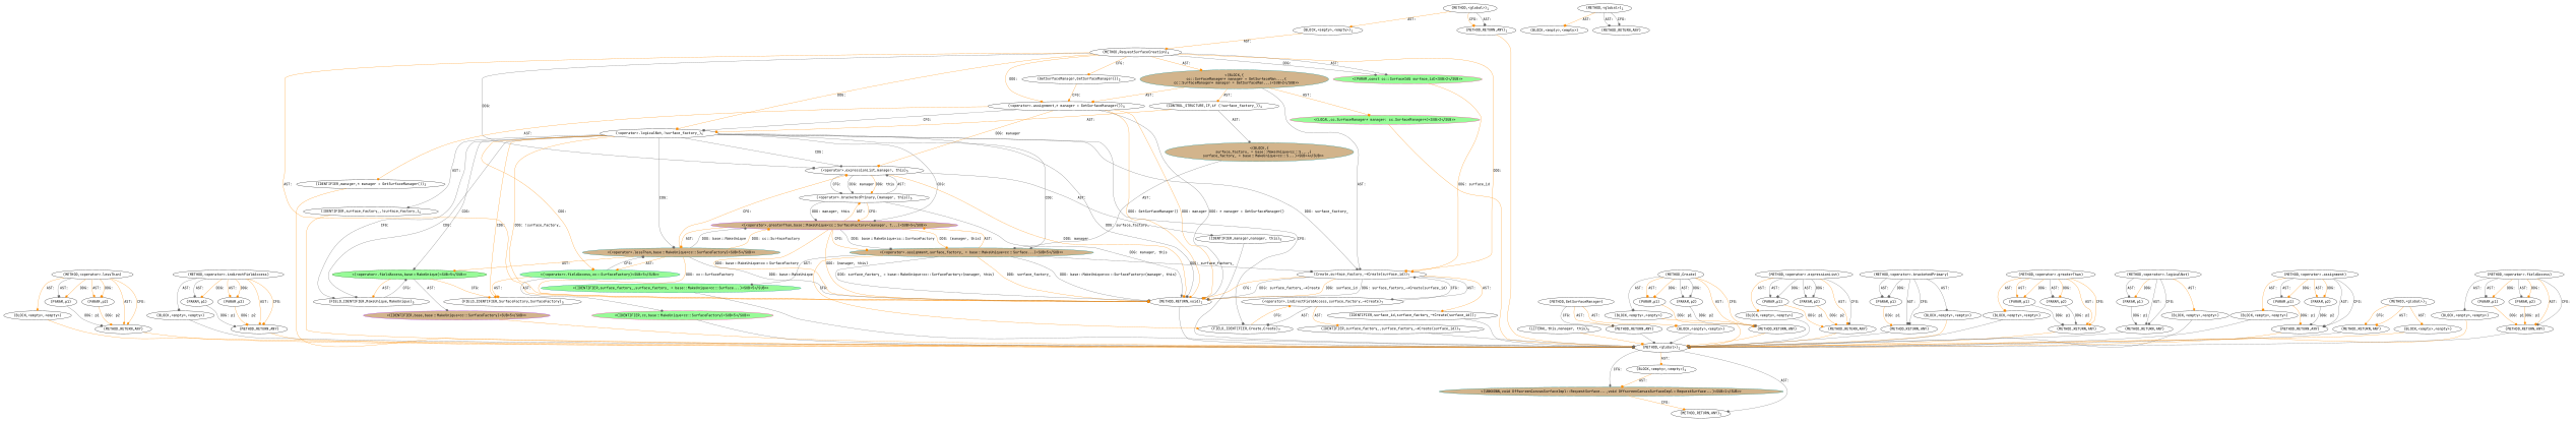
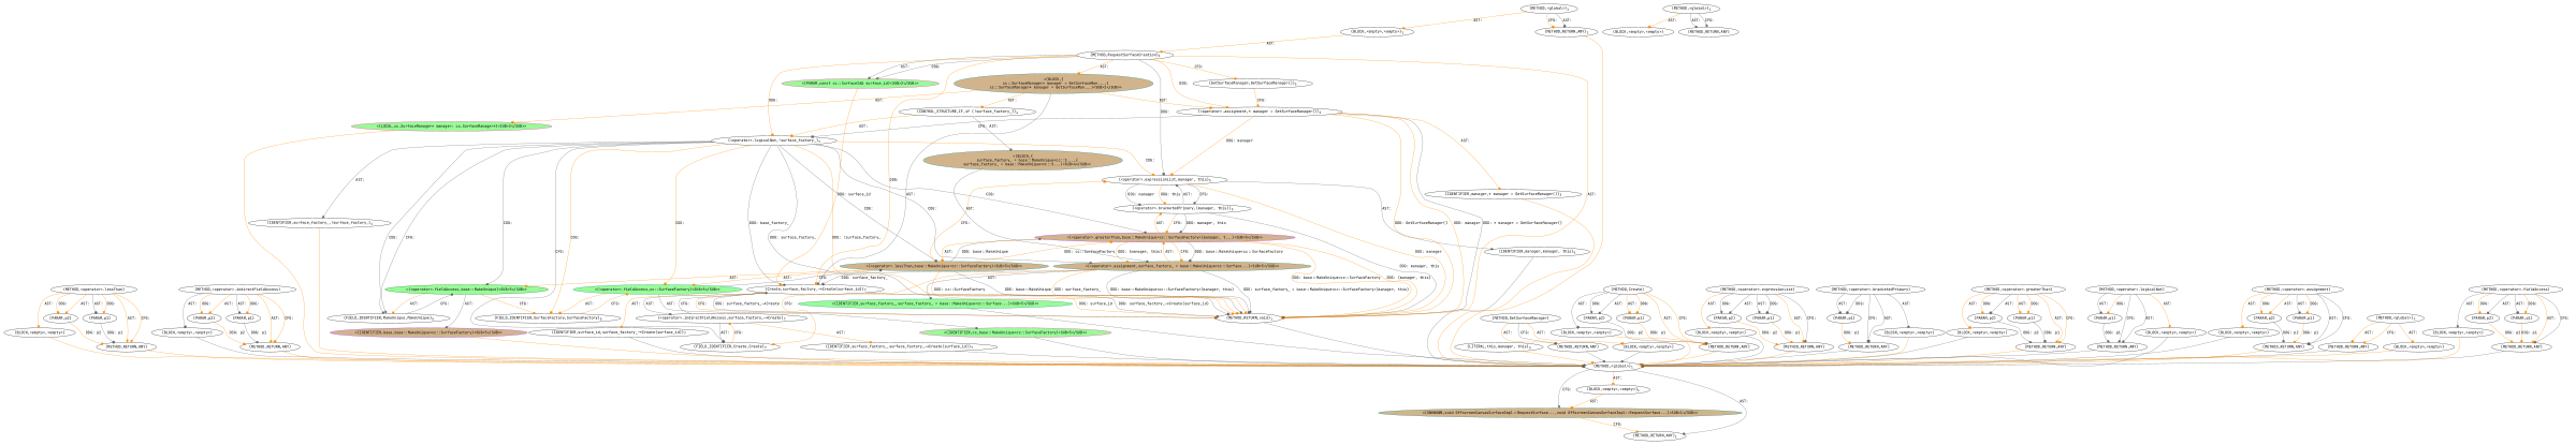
  digraph {
    fontname="JetBrains Mono"
    node [fontname="JetBrains Mono"]
    edge [arrowhead=dot color=darkorange fontname="JetBrains Mono"]
    n1 [label=<(METHOD,&lt;operator&gt;.lessThan)>]
    n2 [label=<(PARAM,p1)>]
    n3 [label=<(PARAM,p2)>]
    n4 [label=<(BLOCK,&lt;empty&gt;,&lt;empty&gt;)>]
    n5 [label=<(METHOD_RETURN,ANY)>]
    n6 [label=<(METHOD,&lt;global&gt;)<SUB>1</SUB>>]
    n7 [label=<(BLOCK,&lt;empty&gt;,&lt;empty&gt;)<SUB>1</SUB>>]
    n8 [color=teal fillcolor=tan label="<(UNKNOWN,void OffscreenCanvasSurfaceImpl::RequestSurface...,void OffscreenCanvasSurfaceImpl::RequestSurface...)<SUB>1</SUB>>" style=filled]
    n9 [label=<(METHOD_RETURN,ANY)<SUB>1</SUB>>]
    n10 [label=<(METHOD,&lt;operator&gt;.indirectFieldAccess)>]
    n11 [label=<(PARAM,p1)>]
    n12 [label=<(PARAM,p2)>]
    n13 [label=<(BLOCK,&lt;empty&gt;,&lt;empty&gt;)>]
    n14 [label=<(METHOD_RETURN,ANY)>]
    n15 [label=<(METHOD,&lt;global&gt;)<SUB>1</SUB>>]
    n16 [label=<(BLOCK,&lt;empty&gt;,&lt;empty&gt;)<SUB>1</SUB>>]
    n17 [label=<(METHOD_RETURN,ANY)<SUB>1</SUB>>]
    n18 [label=<(METHOD,RequestSurfaceCreation)<SUB>1</SUB>>]
    n19 [color=deeppink fillcolor=palegreen label="<(PARAM,const cc::SurfaceId&amp; surface_id)<SUB>2</SUB>>" style=filled]
    n20 [color=teal fillcolor=tan label="<(BLOCK,{\n  cc::SurfaceManager* manager = GetSurfaceMan...,{\n  cc::SurfaceManager* manager = GetSurfaceMan...)<SUB>2</SUB>>" style=filled]
    n21 [label=<(&lt;operator&gt;.assignment,* manager = GetSurfaceManager())<SUB>3</SUB>>]
    n22 [label=<(GetSurfaceManager,GetSurfaceManager())<SUB>3</SUB>>]
    n23 [label=<(&lt;operator&gt;.logicalNot,!surface_factory_)<SUB>4</SUB>>]
    n24 [label=<(&lt;operator&gt;.expressionList,manager, this)<SUB>5</SUB>>]
    n25 [label=<(Create,surface_factory_-&gt;Create(surface_id))<SUB>7</SUB>>]
    n26 [label=<(METHOD_RETURN,void)<SUB>1</SUB>>]
    n27 [color=deeppink fillcolor=palegreen label="<(LOCAL,cc.SurfaceManager* manager: cc.SurfaceManager*)<SUB>3</SUB>>" style=filled]
    n28 [label=<(CONTROL_STRUCTURE,IF,if (!surface_factory_))<SUB>4</SUB>>]
    n29 [label=<(IDENTIFIER,manager,* manager = GetSurfaceManager())<SUB>3</SUB>>]
    n30 [label=<(IDENTIFIER,surface_factory_,!surface_factory_)<SUB>4</SUB>>]
    n31 [color=teal fillcolor=tan label="<(&lt;operator&gt;.assignment,surface_factory_ = base::MakeUnique&lt;cc::Surface...)<SUB>5</SUB>>" style=filled]
    n32 [color=purple fillcolor=tan label="<(&lt;operator&gt;.greaterThan,base::MakeUnique&lt;cc::SurfaceFactory&gt;(manager, t...)<SUB>5</SUB>>" style=filled]
    n33 [color=teal fillcolor=tan label="<(&lt;operator&gt;.lessThan,base::MakeUnique&lt;cc::SurfaceFactory)<SUB>5</SUB>>" style=filled]
    n34 [color=darkgreen fillcolor=palegreen label="<(&lt;operator&gt;.fieldAccess,base::MakeUnique)<SUB>5</SUB>>" style=filled]
    n35 [label=<(FIELD_IDENTIFIER,MakeUnique,MakeUnique)<SUB>5</SUB>>]
    n36 [color=teal fillcolor=palegreen label="<(&lt;operator&gt;.fieldAccess,cc::SurfaceFactory)<SUB>5</SUB>>" style=filled]
    n37 [label=<(FIELD_IDENTIFIER,SurfaceFactory,SurfaceFactory)<SUB>5</SUB>>]
    n38 [label=<(FIELD_IDENTIFIER,Create,Create)<SUB>7</SUB>>]
    n39 [label=<(&lt;operator&gt;.bracketedPrimary,(manager, this))<SUB>5</SUB>>]
    n40 [label=<(IDENTIFIER,manager,manager, this)<SUB>5</SUB>>]
    n41 [label=<(&lt;operator&gt;.indirectFieldAccess,surface_factory_-&gt;Create)<SUB>7</SUB>>]
    n42 [label=<(IDENTIFIER,surface_id,surface_factory_-&gt;Create(surface_id))<SUB>7</SUB>>]
    n43 [color=teal fillcolor=tan label="<(BLOCK,{\n    surface_factory_ = base::MakeUnique&lt;cc::S...,{\n    surface_factory_ = base::MakeUnique&lt;cc::S...)<SUB>4</SUB>>" style=filled]
    n44 [color=teal fillcolor=palegreen label="<(IDENTIFIER,surface_factory_,surface_factory_ = base::MakeUnique&lt;cc::Surface...)<SUB>5</SUB>>" style=filled]
    n45 [color=purple fillcolor=tan label="<(IDENTIFIER,base,base::MakeUnique&lt;cc::SurfaceFactory)<SUB>5</SUB>>" style=filled]
    n46 [color=deeppink fillcolor=palegreen label="<(IDENTIFIER,cc,base::MakeUnique&lt;cc::SurfaceFactory)<SUB>5</SUB>>" style=filled]
    n47 [label=<(LITERAL,this,manager, this)<SUB>5</SUB>>]
    n48 [label=<(IDENTIFIER,surface_factory_,surface_factory_-&gt;Create(surface_id))<SUB>7</SUB>>]
    n49 [label=<(METHOD,GetSurfaceManager)>]
    n50 [label=<(BLOCK,&lt;empty&gt;,&lt;empty&gt;)>]
    n51 [label=<(METHOD_RETURN,ANY)>]
    n52 [label=<(METHOD,Create)>]
    n53 [label=<(PARAM,p1)>]
    n54 [label=<(PARAM,p2)>]
    n55 [label=<(BLOCK,&lt;empty&gt;,&lt;empty&gt;)>]
    n56 [label=<(METHOD_RETURN,ANY)>]
    n57 [label=<(METHOD,&lt;operator&gt;.expressionList)>]
    n58 [label=<(PARAM,p1)>]
    n59 [label=<(PARAM,p2)>]
    n60 [label=<(BLOCK,&lt;empty&gt;,&lt;empty&gt;)>]
    n61 [label=<(METHOD_RETURN,ANY)>]
    n62 [label=<(METHOD,&lt;operator&gt;.bracketedPrimary)>]
    n63 [label=<(PARAM,p1)>]
    n64 [label=<(BLOCK,&lt;empty&gt;,&lt;empty&gt;)>]
    n65 [label=<(METHOD_RETURN,ANY)>]
    n66 [label=<(METHOD,&lt;operator&gt;.greaterThan)>]
    n67 [label=<(PARAM,p1)>]
    n68 [label=<(PARAM,p2)>]
    n69 [label=<(BLOCK,&lt;empty&gt;,&lt;empty&gt;)>]
    n70 [label=<(METHOD_RETURN,ANY)>]
    n71 [label=<(METHOD,&lt;operator&gt;.logicalNot)>]
    n72 [label=<(PARAM,p1)>]
    n73 [label=<(BLOCK,&lt;empty&gt;,&lt;empty&gt;)>]
    n74 [label=<(METHOD_RETURN,ANY)>]
    n75 [label=<(METHOD,&lt;operator&gt;.assignment)>]
    n76 [label=<(PARAM,p1)>]
    n77 [label=<(PARAM,p2)>]
    n78 [label=<(BLOCK,&lt;empty&gt;,&lt;empty&gt;)>]
    n79 [label=<(METHOD_RETURN,ANY)>]
    n80 [label=<(METHOD,&lt;global&gt;)<SUB>1</SUB>>]
    n81 [label=<(BLOCK,&lt;empty&gt;,&lt;empty&gt;)>]
    n82 [label=<(METHOD_RETURN,ANY)>]
    n83 [label=<(METHOD,&lt;operator&gt;.fieldAccess)>]
    n84 [label=<(PARAM,p1)>]
    n85 [label=<(PARAM,p2)>]
    n86 [label=<(BLOCK,&lt;empty&gt;,&lt;empty&gt;)>]
    n87 [label=<(METHOD_RETURN,ANY)>]
    n88 [label=<(METHOD,&lt;global&gt;)<SUB>1</SUB>>]
    n89 [label=<(BLOCK,&lt;empty&gt;,&lt;empty&gt;)>]
    n90 [label=<(METHOD_RETURN,ANY)>]
    n1 -> n2 [arrowhead=box color=gray40 label="AST: "]
    n1 -> n2 [arrowhead=diamond label="DDG: "]
    n1 -> n3 [arrowhead=diamond label="AST: "]
    n1 -> n3 [arrowhead=box label="DDG: "]
    n1 -> n4 [arrowhead=diamond label="AST: "]
    n1 -> n5 [arrowhead=diamond label="AST: "]
    n1 -> n5 [arrowhead=diamond label="CFG: "]
    n2 -> n5 [arrowhead=box color=gray40 label="DDG: p1"]
    n3 -> n5 [label="DDG: p2"]
    n4 -> n6 [arrowhead=diamond]
    n5 -> n6 [arrowhead=diamond]
    n6 -> n7 [label="AST: "]
    n6 -> n8 [arrowhead=diamond color=gray40 label="CFG: "]
    n6 -> n9 [color=gray40 label="AST: "]
    n7 -> n8 [arrowhead=box label="AST: "]
    n8 -> n9 [arrowhead=diamond label="CFG: "]
    n10 -> n11 [color=gray40 label="AST: "]
    n10 -> n11 [label="DDG: "]
    n10 -> n12 [arrowhead=diamond label="AST: "]
    n10 -> n12 [label="DDG: "]
    n10 -> n13 [arrowhead=box color=gray40 label="AST: "]
    n10 -> n14 [label="AST: "]
    n10 -> n14 [arrowhead=box label="CFG: "]
    n11 -> n14 [color=gray40 label="DDG: p1"]
    n12 -> n14 [arrowhead=box label="DDG: p2"]
    n13 -> n6 [color=gray40]
    n14 -> n6
    n15 -> n16 [arrowhead=diamond label="AST: "]
    n15 -> n17 [arrowhead=box color=gray40 label="AST: "]
    n15 -> n17 [arrowhead=box label="CFG: "]
    n16 -> n18 [arrowhead=diamond label="AST: "]
    n17 -> n6
    n18 -> n19 [arrowhead=diamond color=gray40 label="AST: "]
    n18 -> n19 [arrowhead=diamond color=gray40 label="DDG: "]
    n18 -> n20 [arrowhead=box label="AST: "]
    n18 -> n21 [arrowhead=diamond label="DDG: "]
    n18 -> n22 [label="CFG: "]
    n18 -> n23 [arrowhead=box label="DDG: "]
    n18 -> n24 [arrowhead=box color=gray40 label="DDG: "]
    n18 -> n25 [arrowhead=box label="DDG: "]
    n18 -> n26 [arrowhead=diamond label="AST: "]
    n19 -> n25 [arrowhead=box label="DDG: surface_id"]
    n20 -> n21 [arrowhead=box label="AST: "]
    n20 -> n25 [color=gray40 label="AST: "]
    n20 -> n27 [arrowhead=box label="AST: "]
    n20 -> n28 [label="AST: "]
    n21 -> n23 [arrowhead=box color=gray40 label="CFG: "]
    n21 -> n24 [arrowhead=box label="DDG: manager"]
    n21 -> n26 [arrowhead=diamond label="DDG: manager"]
    n21 -> n26 [label="DDG: GetSurfaceManager()"]
    n21 -> n26 [arrowhead=diamond color=gray40 label="DDG: * manager = GetSurfaceManager()"]
    n21 -> n29 [label="AST: "]
    n22 -> n21 [arrowhead=diamond label="CFG: "]
-   n23 -> n24 [color=gray40 label="CDG: "]
-   n23 -> n25 [color=gray40 label="DDG: surface_factory_"]
+   n23 -> n24 [label="CDG: "]
+   n23 -> n25 [color=gray40 label="DDG: base_factory_"]
    n23 -> n26 [arrowhead=box color=gray40 label="DDG: surface_factory_"]
    n23 -> n26 [label="DDG: !surface_factory_"]
    n23 -> n30 [arrowhead=diamond color=gray40 label="AST: "]
    n23 -> n31 [arrowhead=diamond color=gray40 label="CDG: "]
    n23 -> n32 [color=gray40 label="CDG: "]
    n23 -> n33 [arrowhead=box color=gray40 label="CDG: "]
    n23 -> n34 [arrowhead=diamond color=gray40 label="CDG: "]
    n23 -> n35 [arrowhead=diamond color=gray40 label="CFG: "]
    n23 -> n35 [color=gray40 label="CDG: "]
    n23 -> n36 [arrowhead=box label="CDG: "]
    n23 -> n37 [arrowhead=box label="CDG: "]
    n23 -> n38 [arrowhead=box color=gray40 label="CFG: "]
    n24 -> n26 [arrowhead=box label="DDG: manager"]
    n24 -> n39 [arrowhead=diamond color=gray40 label="CFG: "]
    n24 -> n39 [arrowhead=diamond color=gray40 label="DDG: manager"]
    n24 -> n39 [arrowhead=diamond label="DDG: this"]
    n24 -> n40 [arrowhead=diamond color=gray40 label="AST: "]
    n25 -> n26 [arrowhead=box label="CFG: "]
    n25 -> n26 [color=gray40 label="DDG: surface_factory_-&gt;Create"]
    n25 -> n26 [arrowhead=diamond label="DDG: surface_id"]
    n25 -> n26 [color=gray40 label="DDG: surface_factory_-&gt;Create(surface_id)"]
    n25 -> n41 [arrowhead=diamond color=gray40 label="AST: "]
    n25 -> n42 [label="AST: "]
    n26 -> n6 [color=gray40]
    n27 -> n6
    n28 -> n23 [arrowhead=box label="AST: "]
    n28 -> n43 [color=gray40 label="AST: "]
    n29 -> n6 [arrowhead=diamond]
    n30 -> n6 [arrowhead=box]
    n31 -> n25 [arrowhead=box color=gray40 label="DDG: surface_factory_"]
    n31 -> n26 [label="DDG: surface_factory_"]
    n31 -> n26 [arrowhead=box color=gray40 label="DDG: base::MakeUnique&lt;cc::SurfaceFactory&gt;(manager, this)"]
    n31 -> n26 [arrowhead=diamond color=gray40 label="DDG: surface_factory_ = base::MakeUnique&lt;cc::SurfaceFactory&gt;(manager, this)"]
    n31 -> n32 [label="AST: "]
    n31 -> n38 [arrowhead=diamond label="CFG: "]
    n31 -> n44 [color=gray40 label="AST: "]
    n32 -> n26 [label="DDG: base::MakeUnique&lt;cc::SurfaceFactory"]
    n32 -> n26 [label="DDG: (manager, this)"]
    n32 -> n31 [arrowhead=box label="CFG: "]
    n32 -> n31 [arrowhead=box color=gray40 label="DDG: base::MakeUnique&lt;cc::SurfaceFactory"]
    n32 -> n31 [label="DDG: (manager, this)"]
    n32 -> n33 [arrowhead=box label="AST: "]
    n32 -> n39 [arrowhead=diamond label="AST: "]
    n33 -> n24 [arrowhead=box label="CFG: "]
    n33 -> n26 [arrowhead=diamond color=gray40 label="DDG: base::MakeUnique"]
    n33 -> n26 [arrowhead=box label="DDG: cc::SurfaceFactory"]
    n33 -> n32 [color=gray40 label="DDG: base::MakeUnique"]
    n33 -> n32 [arrowhead=box label="DDG: cc::SurfaceFactory"]
    n33 -> n34 [label="AST: "]
    n33 -> n36 [arrowhead=diamond label="AST: "]
    n34 -> n35 [label="AST: "]
    n34 -> n37 [label="CFG: "]
    n34 -> n45 [arrowhead=diamond color=gray40 label="AST: "]
    n35 -> n34 [color=gray40 label="CFG: "]
    n36 -> n33 [arrowhead=box color=gray40 label="CFG: "]
    n36 -> n37 [arrowhead=box label="AST: "]
    n36 -> n46 [color=gray40 label="AST: "]
+   n37 -> n36 [label="CFG: "]
    n38 -> n41 [label="CFG: "]
    n39 -> n24 [arrowhead=diamond color=gray40 label="AST: "]
    n39 -> n26 [arrowhead=diamond color=gray40 label="DDG: manager, this"]
    n39 -> n32 [label="CFG: "]
    n39 -> n32 [arrowhead=diamond color=gray40 label="DDG: manager, this"]
    n40 -> n6 [arrowhead=diamond color=gray40]
    n41 -> n25 [color=gray40 label="CFG: "]
    n41 -> n38 [arrowhead=box color=gray40 label="AST: "]
    n41 -> n48 [label="AST: "]
    n42 -> n6 [color=gray40]
    n43 -> n31 [color=gray40 label="AST: "]
    n44 -> n6 [arrowhead=diamond color=gray40]
    n45 -> n6 [arrowhead=diamond]
    n46 -> n6 [arrowhead=box color=gray40]
    n47 -> n6 [arrowhead=box]
    n48 -> n6 [arrowhead=diamond color=gray40]
    n49 -> n50 [arrowhead=box label="AST: "]
    n49 -> n51 [label="AST: "]
    n49 -> n51 [arrowhead=box color=gray40 label="CFG: "]
    n50 -> n6 [color=gray40]
    n51 -> n6 [color=gray40]
    n52 -> n53 [arrowhead=box label="AST: "]
    n52 -> n53 [arrowhead=box label="DDG: "]
    n52 -> n54 [color=gray40 label="AST: "]
    n52 -> n54 [arrowhead=diamond color=gray40 label="DDG: "]
    n52 -> n55 [arrowhead=box color=gray40 label="AST: "]
    n52 -> n56 [arrowhead=diamond label="AST: "]
    n52 -> n56 [arrowhead=box label="CFG: "]
    n53 -> n56 [label="DDG: p1"]
    n54 -> n56 [arrowhead=box color=gray40 label="DDG: p2"]
    n55 -> n6 [arrowhead=diamond]
    n56 -> n6 [arrowhead=diamond]
    n57 -> n58 [arrowhead=diamond color=gray40 label="AST: "]
    n57 -> n58 [arrowhead=box color=gray40 label="DDG: "]
    n57 -> n59 [arrowhead=diamond color=gray40 label="AST: "]
    n57 -> n59 [arrowhead=diamond color=gray40 label="DDG: "]
    n57 -> n60 [label="AST: "]
    n57 -> n61 [arrowhead=box label="AST: "]
    n57 -> n61 [color=gray40 label="CFG: "]
    n58 -> n61 [label="DDG: p1"]
    n59 -> n61 [label="DDG: p2"]
    n60 -> n6 [arrowhead=box color=gray40]
    n61 -> n6 [arrowhead=diamond]
    n62 -> n63 [arrowhead=box color=gray40 label="AST: "]
    n62 -> n63 [arrowhead=box color=gray40 label="DDG: "]
    n62 -> n64 [color=gray40 label="AST: "]
    n62 -> n65 [arrowhead=box color=gray40 label="AST: "]
    n62 -> n65 [arrowhead=box color=gray40 label="CFG: "]
    n63 -> n65 [label="DDG: p1"]
    n64 -> n6 [arrowhead=diamond]
    n65 -> n6 [color=gray40]
    n66 -> n67 [arrowhead=diamond label="AST: "]
    n66 -> n67 [arrowhead=diamond label="DDG: "]
    n66 -> n68 [arrowhead=box color=gray40 label="AST: "]
    n66 -> n68 [label="DDG: "]
    n66 -> n69 [arrowhead=box label="AST: "]
    n66 -> n70 [arrowhead=diamond label="AST: "]
    n66 -> n70 [label="CFG: "]
    n67 -> n70 [arrowhead=box color=gray40 label="DDG: p1"]
    n68 -> n70 [arrowhead=diamond color=gray40 label="DDG: p2"]
    n69 -> n6 [color=gray40]
    n70 -> n6 [arrowhead=box]
    n71 -> n72 [color=gray40 label="AST: "]
    n71 -> n72 [label="DDG: "]
    n71 -> n73 [arrowhead=diamond label="AST: "]
    n71 -> n74 [color=gray40 label="AST: "]
    n71 -> n74 [color=gray40 label="CFG: "]
    n72 -> n74 [arrowhead=diamond color=gray40 label="DDG: p1"]
    n73 -> n6 [arrowhead=box color=gray40]
    n74 -> n6 [arrowhead=box color=gray40]
    n75 -> n76 [color=gray40 label="AST: "]
    n75 -> n76 [label="DDG: "]
    n75 -> n77 [arrowhead=diamond label="AST: "]
    n75 -> n77 [arrowhead=diamond label="DDG: "]
    n75 -> n78 [arrowhead=box label="AST: "]
    n75 -> n79 [arrowhead=box color=gray40 label="AST: "]
    n75 -> n79 [color=gray40 label="CFG: "]
    n76 -> n79 [label="DDG: p1"]
    n77 -> n79 [color=gray40 label="DDG: p2"]
    n78 -> n6 [color=gray40]
    n79 -> n6 [arrowhead=box]
    n80 -> n81 [label="AST: "]
    n80 -> n82 [arrowhead=box label="AST: "]
    n80 -> n82 [label="CFG: "]
    n81 -> n6
    n82 -> n6 [color=gray40]
    n83 -> n84 [arrowhead=box color=gray40 label="AST: "]
    n83 -> n84 [arrowhead=diamond label="DDG: "]
    n83 -> n85 [color=gray40 label="AST: "]
    n83 -> n85 [label="DDG: "]
    n83 -> n86 [arrowhead=diamond color=gray40 label="AST: "]
    n83 -> n87 [arrowhead=box label="AST: "]
    n83 -> n87 [color=gray40 label="CFG: "]
    n84 -> n87 [label="DDG: p1"]
    n85 -> n87 [arrowhead=diamond label="DDG: p2"]
    n86 -> n6 [arrowhead=box]
    n87 -> n6 [color=gray40]
    n88 -> n89 [arrowhead=box label="AST: "]
    n88 -> n90 [color=gray40 label="AST: "]
    n88 -> n90 [arrowhead=diamond color=gray40 label="CFG: "]
  }
